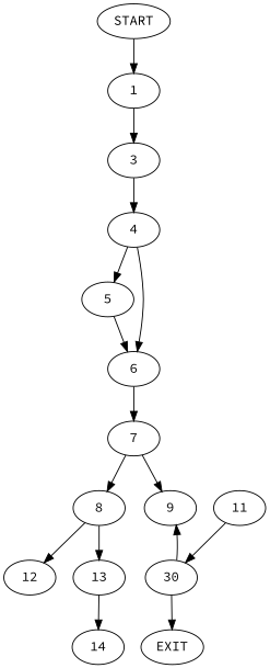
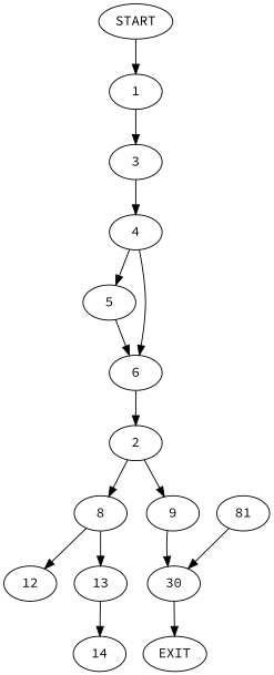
  digraph {
    fontname="Source Code Pro"
    node [fontname="Source Code Pro"]
    edge [fontname="Source Code Pro"]
    n1 [label=START]
    1
    3
    n4 [label=EXIT]
    4
    5
    6
-   7
+   7 [label=2]
    8
    9
    12
    13
    n13 [label=30]
    14
-   11
+   11 [label=81]
    n1 -> 1
    1 -> 3
    3 -> 4
    4 -> 5
    4 -> 6
    5 -> 6
    6 -> 7
    7 -> 8
    7 -> 9
    8 -> 12
    8 -> 13
-   n13 -> 9
+   9 -> n13
    13 -> 14
    n13 -> n4
    11 -> n13
  }
